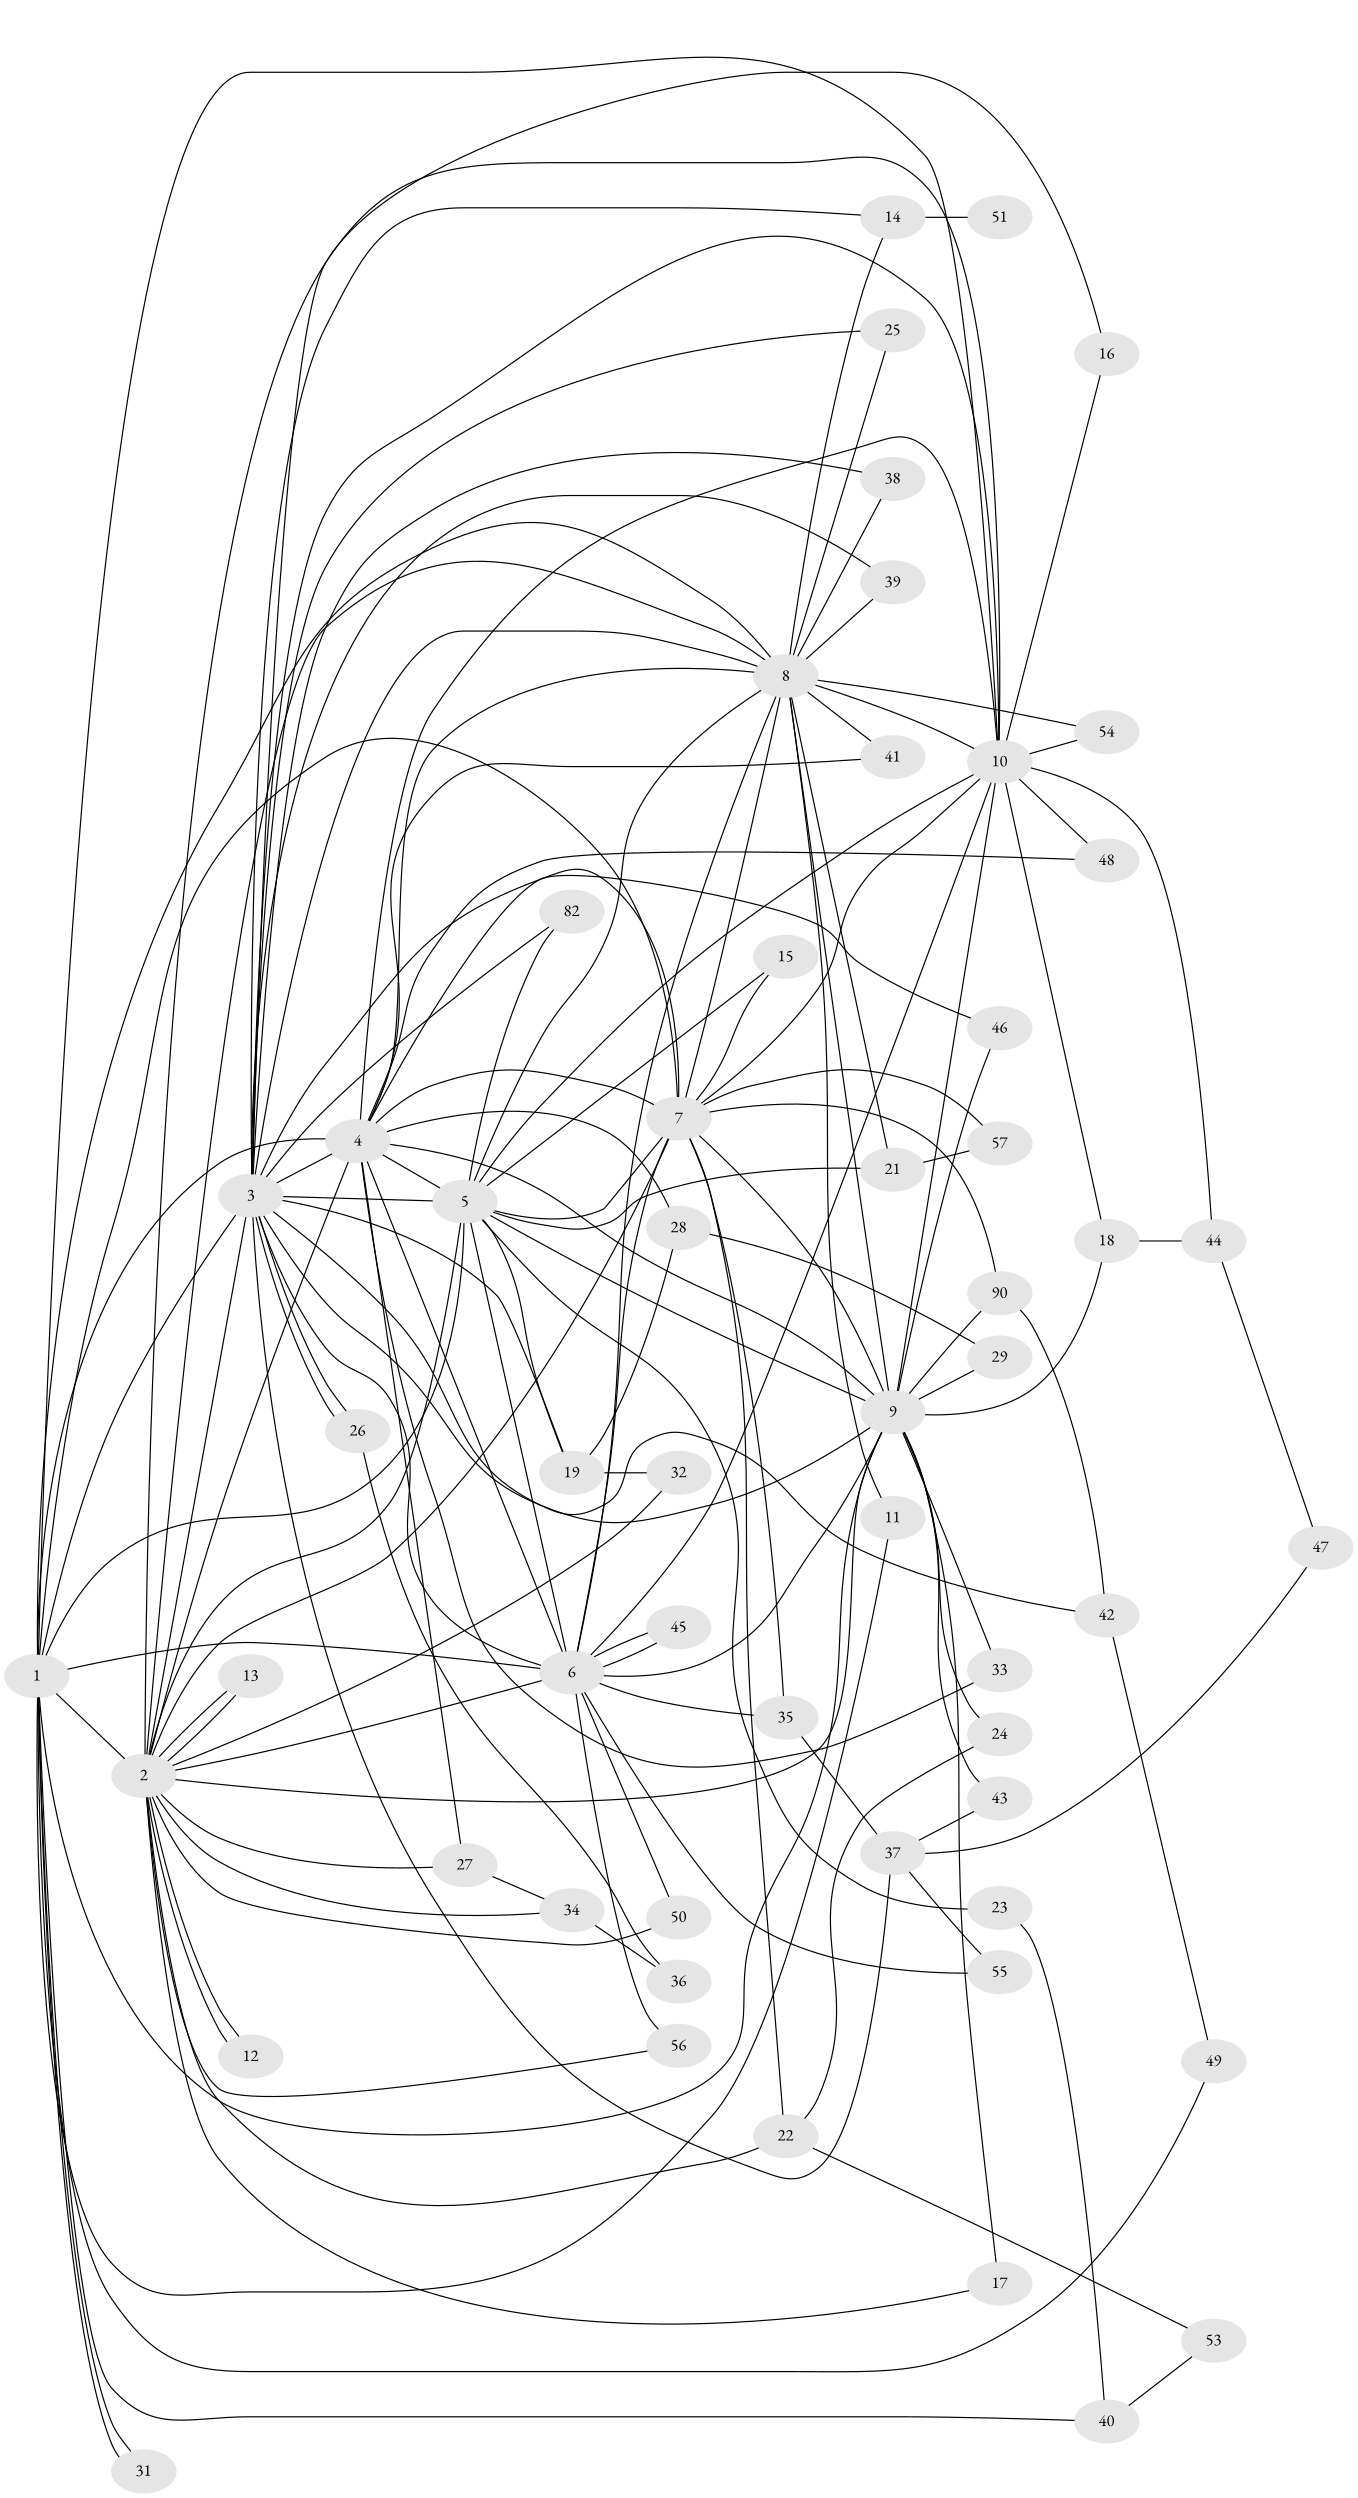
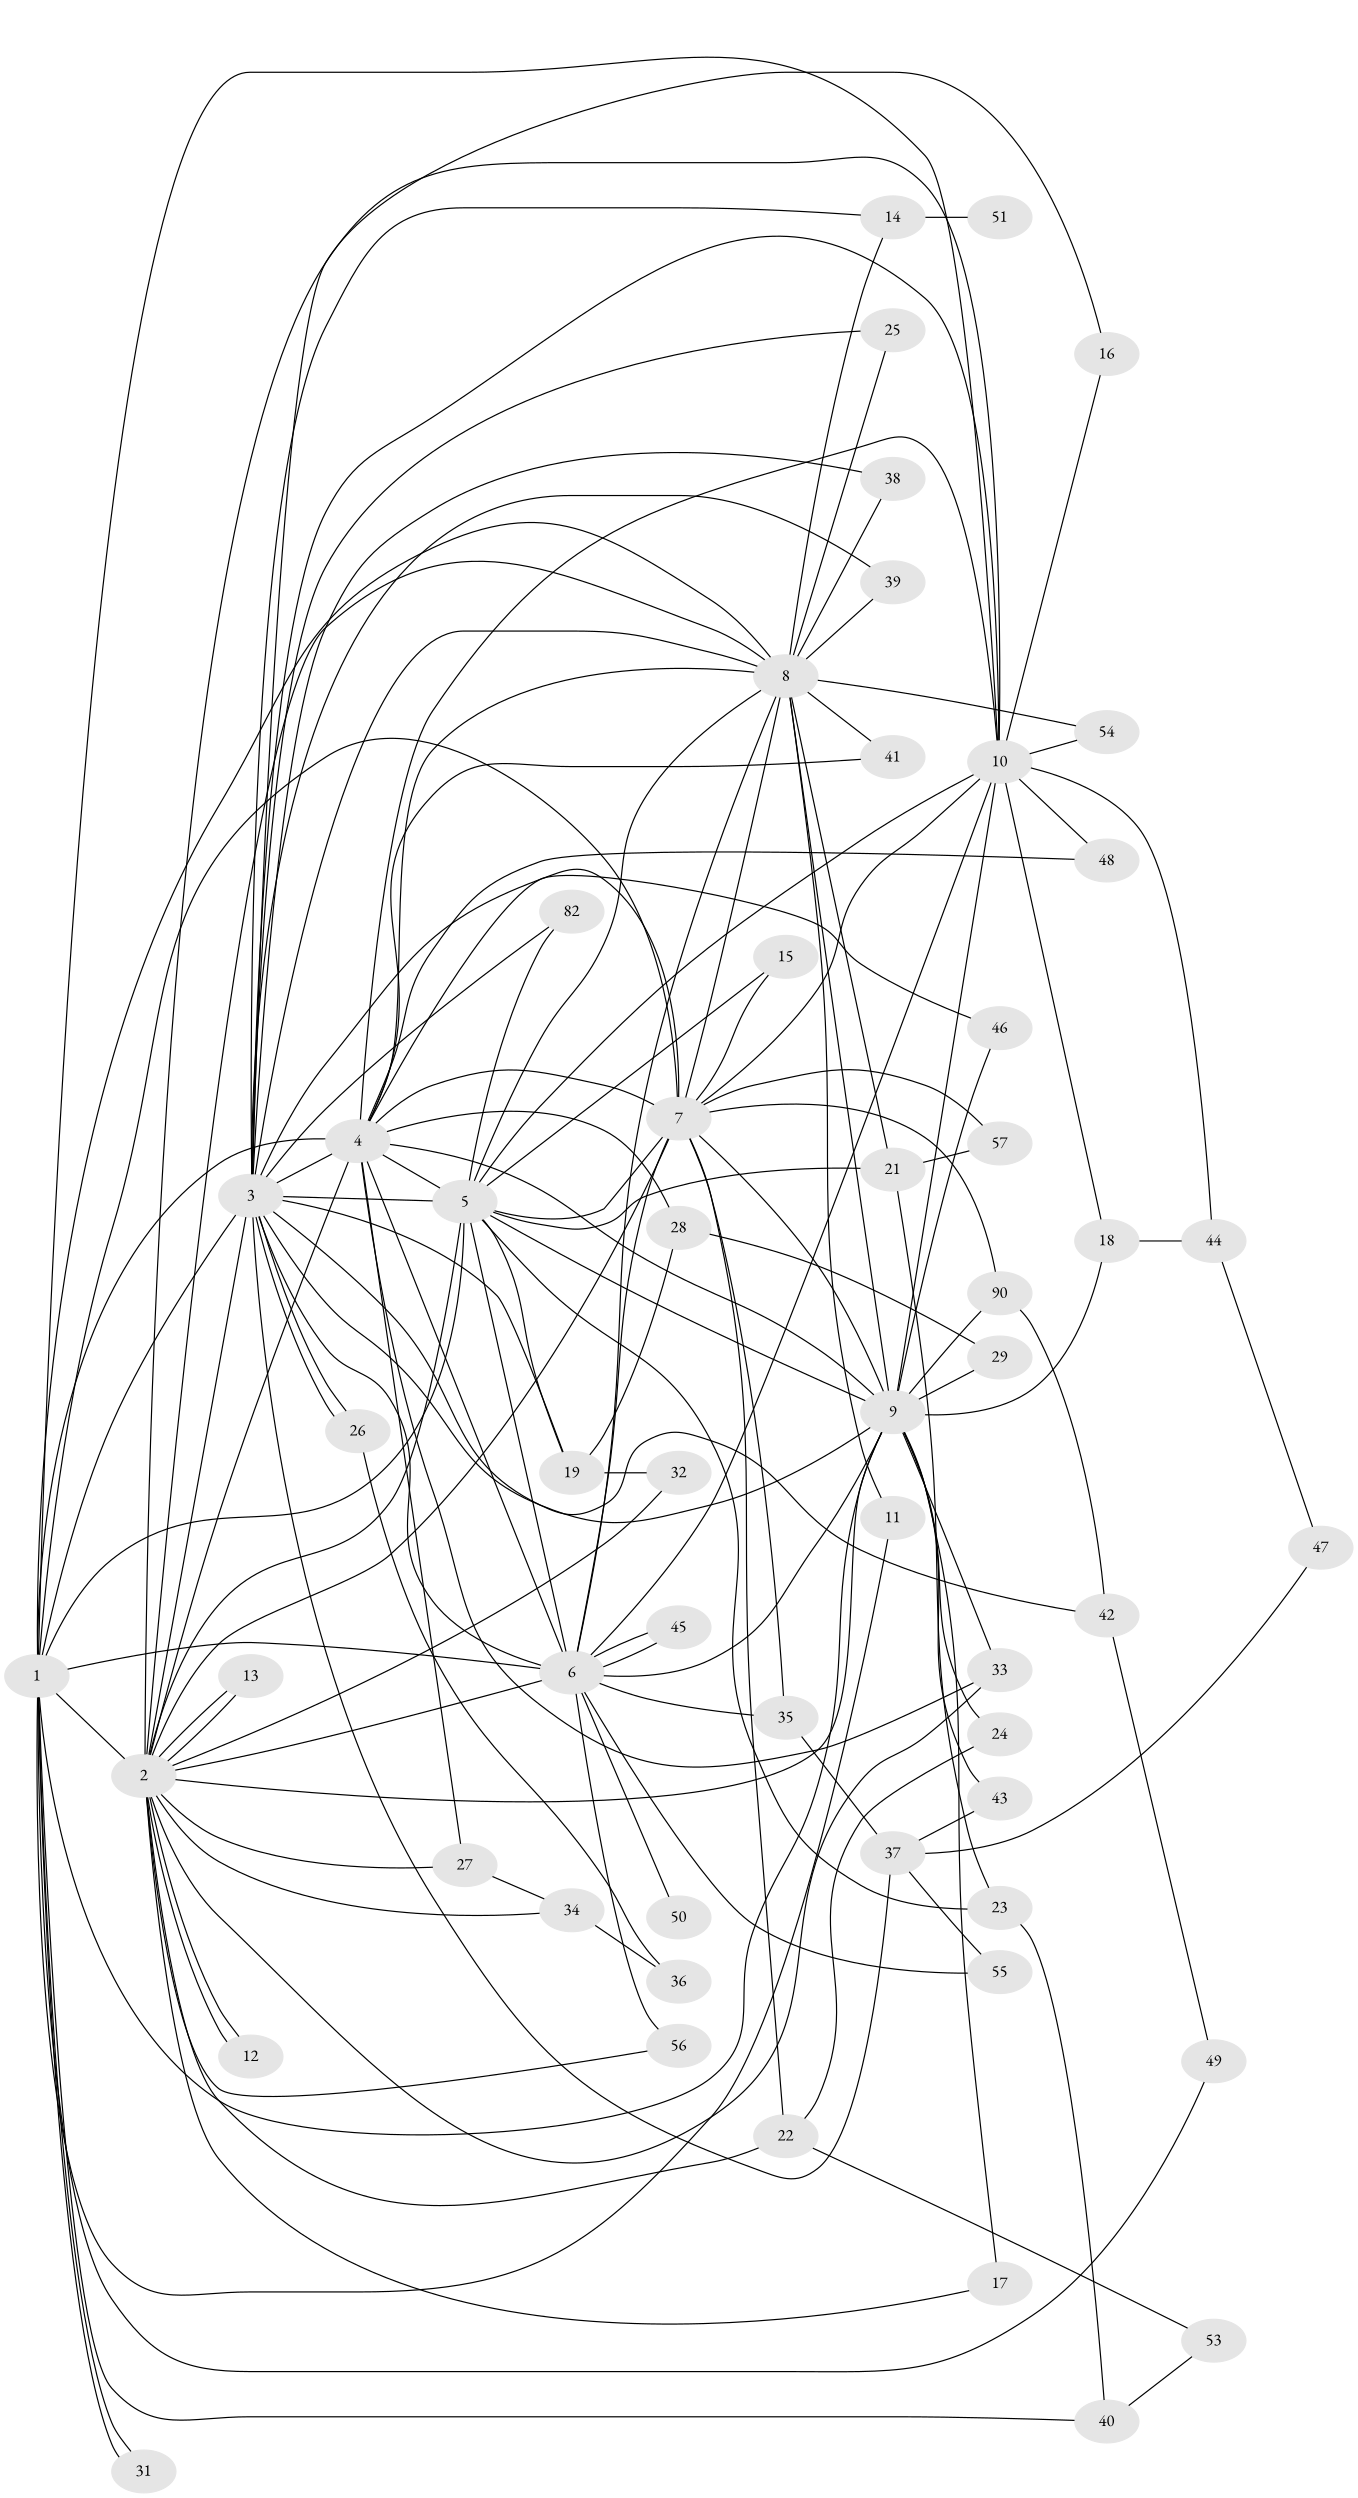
  graph {
    fontname="EB Garamond"
    rankdir=LR
    node [color=gray90 fontname="EB Garamond" style=filled]
    edge [fontname="EB Garamond"]
    1
    2
    3
    4
    5
    6
    7
    8
    9
    10
    11
    31
    40
    49
    12
    13
    17
    22
    27
    32
    34
    50
    56
    14
    16
    19
    25
    26
    37
    38
    39
    42
    n33 [label=82]
    28
    33
    41
    46
    48
    15
    21
    23
    35
    45
    55
    n45 [label=90]
    57
    54
    18
    24
    29
    43
    44
    53
    36
    51
    47
    1 -- 2
    1 -- 3
    1 -- 4
    1 -- 5
    1 -- 6
    1 -- 7
    1 -- 8
    1 -- 9
    1 -- 10
    1 -- 11
    1 -- 31
    1 -- 31
    1 -- 40
    1 -- 49
    2 -- 3
    2 -- 4
    2 -- 5
    2 -- 6
    2 -- 7
    2 -- 8
    2 -- 9
    2 -- 10
    2 -- 12
    2 -- 12
    2 -- 13
    2 -- 13
    2 -- 17
    2 -- 22
    2 -- 27
    2 -- 32
    2 -- 34
-   2 -- 50
+   2 -- 33
    2 -- 56
    3 -- 4
    3 -- 5
    3 -- 6
    3 -- 7
    3 -- 8
    3 -- 9
    3 -- 10
    3 -- 14
    3 -- 16
    3 -- 19
    3 -- 25
    3 -- 26
    3 -- 26
    3 -- 37
    3 -- 38
    3 -- 39
    3 -- 42
    3 -- n33
    4 -- 5
    4 -- 6
    4 -- 7
    4 -- 8
    4 -- 9
    4 -- 10
    4 -- 27
    4 -- 28
    4 -- 33
    4 -- 41
    4 -- 46
    4 -- 48
    5 -- 6
    5 -- 7
    5 -- 8
    5 -- 9
    5 -- 10
    5 -- 19
    5 -- n33
    5 -- 15
    5 -- 21
    5 -- 23
    6 -- 7
    6 -- 8
    6 -- 9
    6 -- 10
    6 -- 50
    6 -- 56
    6 -- 35
    6 -- 45
    6 -- 45
    6 -- 55
    7 -- 8
    7 -- 9
    7 -- 10
    7 -- 22
    7 -- 15
    7 -- 35
    7 -- n45
    7 -- 57
    8 -- 9
-   8 -- 10
    8 -- 11
    8 -- 14
    8 -- 25
    8 -- 38
    8 -- 39
    8 -- 41
    8 -- 21
    8 -- 54
    9 -- 10
    9 -- 17
    9 -- 33
    9 -- 46
    9 -- n45
    9 -- 18
    9 -- 24
    9 -- 29
    9 -- 43
    10 -- 16
    10 -- 48
    10 -- 54
    10 -- 18
    10 -- 44
    40 -- 53
    22 -- 24
    22 -- 53
    27 -- 34
    34 -- 36
    14 -- 51
    19 -- 32
    19 -- 28
    26 -- 36
    37 -- 55
    37 -- 43
    37 -- 47
    42 -- 49
    28 -- 29
+   21 -- 23
    21 -- 57
    23 -- 40
    35 -- 37
    n45 -- 42
    18 -- 44
    44 -- 47
  }
